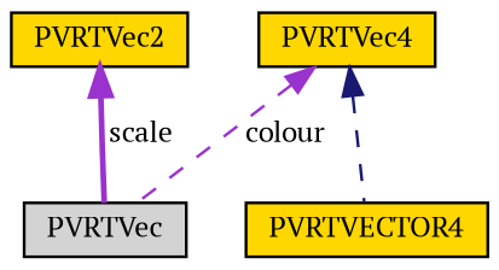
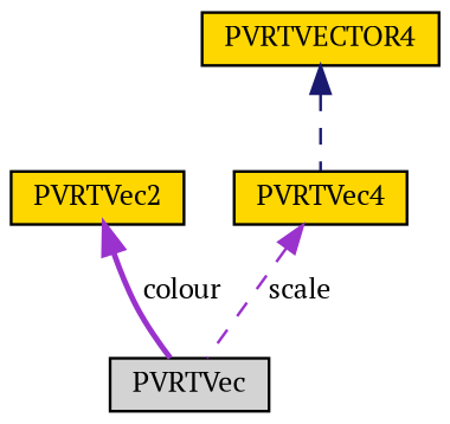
  digraph {
    fontname="PT Serif"
    node [color=black fillcolor=gold fontname="PT Serif" fontsize=10 shape=record style=filled]
    edge [color=darkorchid3 dir=back fontname="PT Serif" fontsize=10 labelfontname=Helvetica labelfontsize=10 style=dashed]
    n1 [fillcolor=lightgrey fontcolor=black height=0.2 label=PVRTVec width=0.4]
    n2 [height=0.2 label=PVRTVec2 width=0.4]
    n3 [height=0.2 label=PVRTVec4 width=0.4]
    n4 [height=0.2 label=PVRTVECTOR4 width=0.4]
-   n2 -> n1 [label=" scale" style=bold]
-   n3 -> n1 [label=" colour"]
-   n3 -> n4 [color=midnightblue]
+   n2 -> n1 [label=" colour" style=bold]
+   n3 -> n1 [label=" scale"]
+   n4 -> n3 [color=midnightblue]
  }
